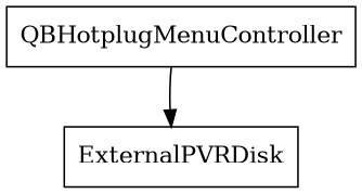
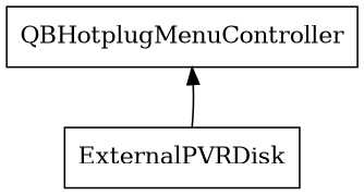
  digraph {
    node [shape=box]
    QBHotplugMenuController [root=true]
    ExternalPVRDisk
-   QBHotplugMenuController -> ExternalPVRDisk
+   ExternalPVRDisk -> QBHotplugMenuController
  }
